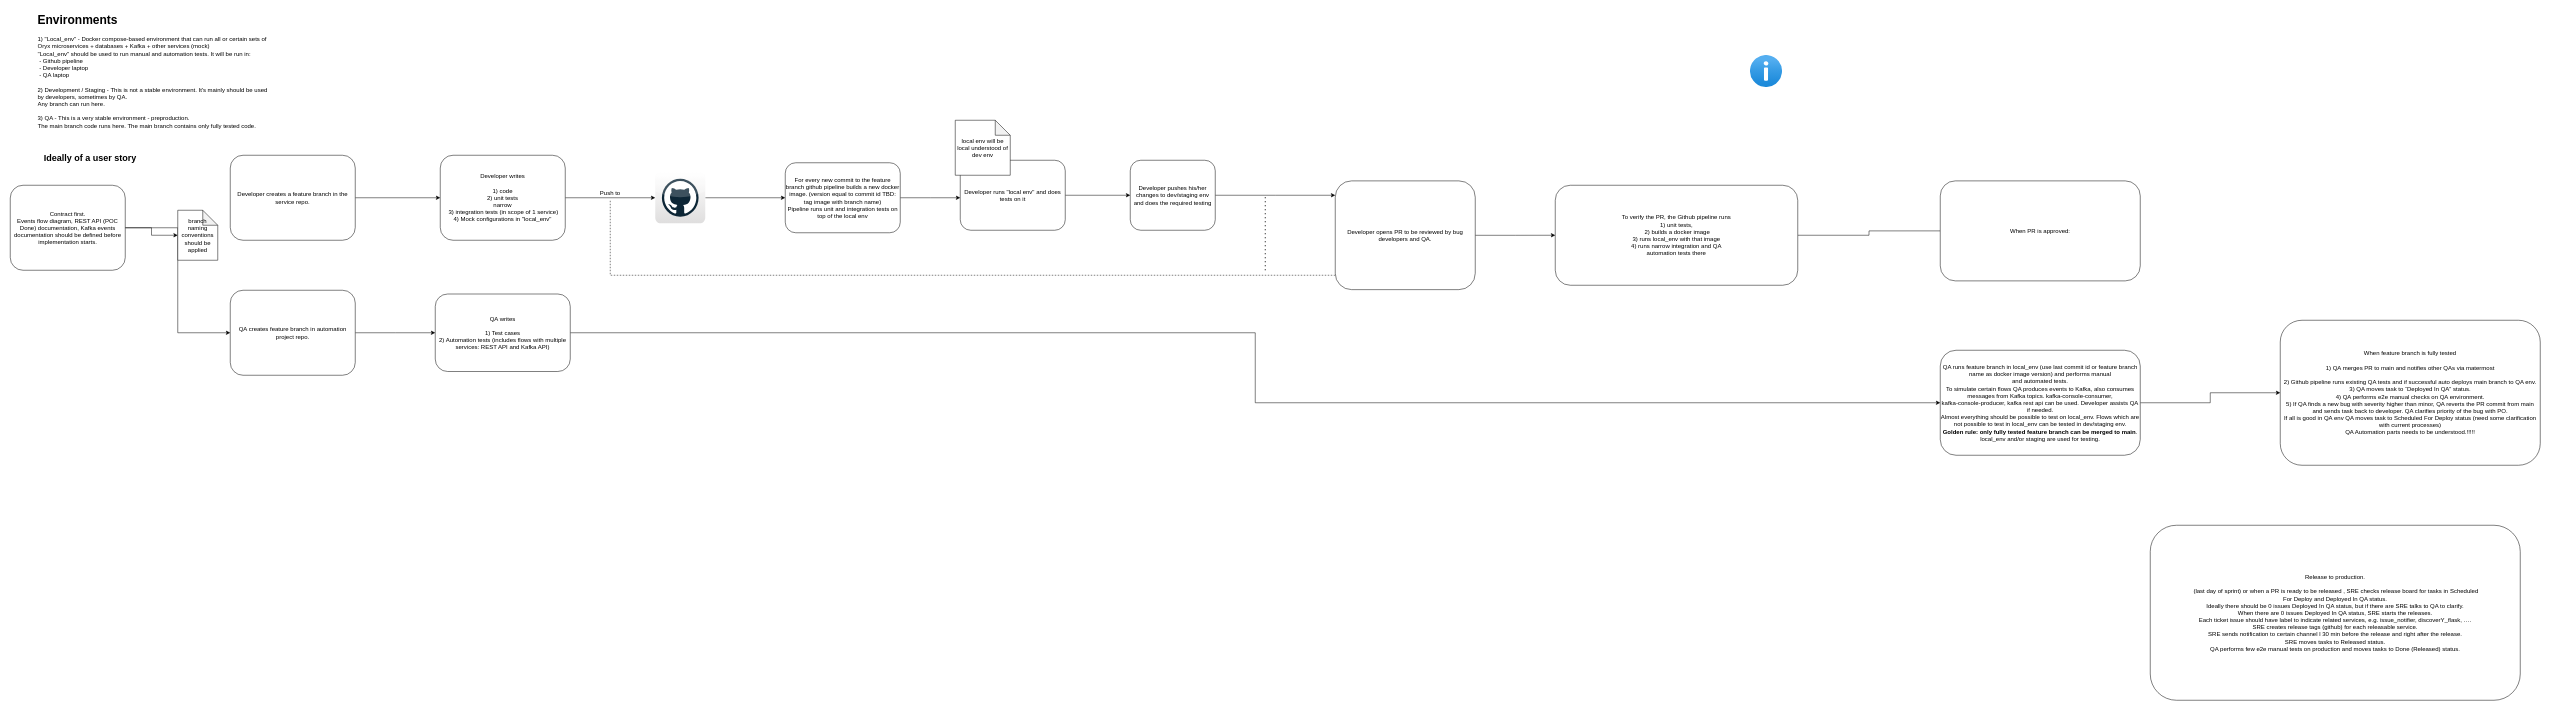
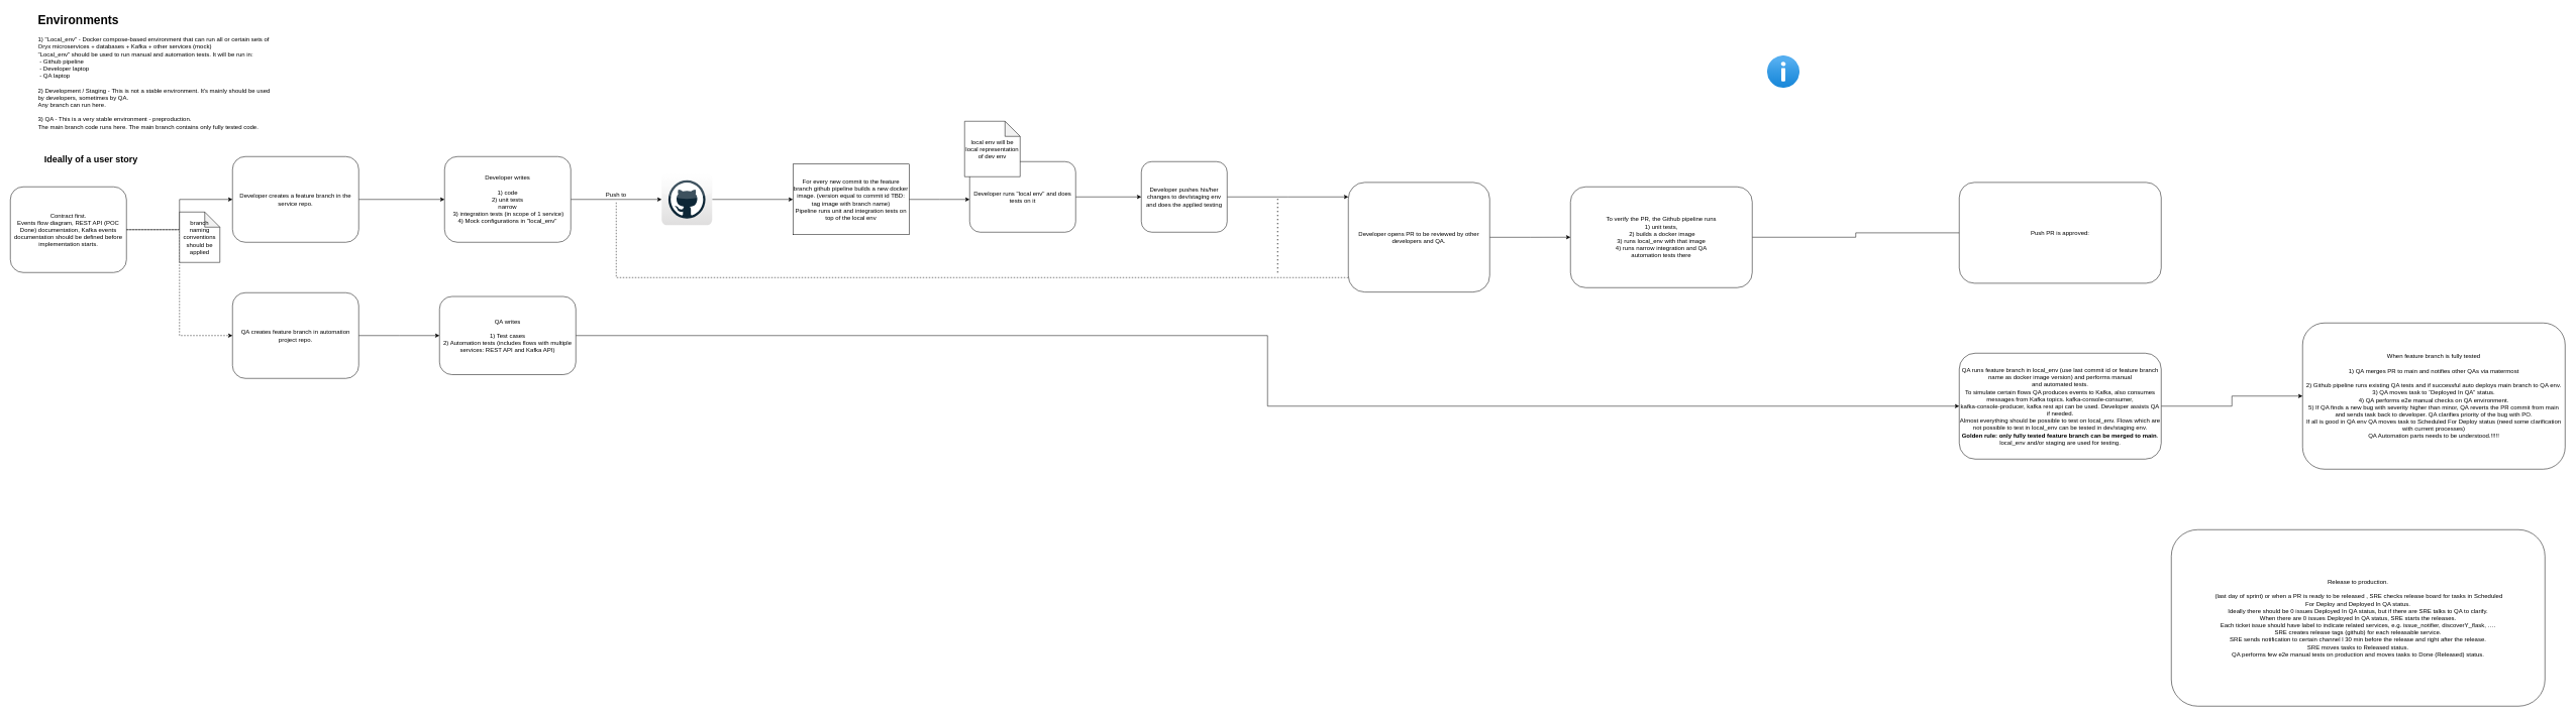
  <mxCell id="0" />
  <mxCell id="1" parent="0" />
  <mxCell id="2" value="&lt;h1&gt;Environments&amp;nbsp;&lt;/h1&gt;1) &quot;Local_env&quot; - Docker compose-based environment that can run all or certain sets of Oryx microservices + databases + Kafka + other services (mock)&lt;br&gt;&quot;Local_env&quot; should be used to run manual and automation tests. It will be run in:&lt;br&gt;&amp;nbsp;- Github pipeline&lt;br&gt;&amp;nbsp;- Developer laptop&lt;br&gt;&amp;nbsp;- QA laptop&lt;br&gt;&lt;br&gt;2) Development / Staging - This is not a stable environment. It's mainly should be used by developers, sometimes by QA.&lt;br&gt;Any branch can run here.&lt;br&gt;&lt;br&gt;3) QA - This is a very stable environment - preproduction.&lt;br&gt;The main branch code runs here. The main branch contains only fully tested code." style="text;html=1;spacing=5;spacingTop=-20;whiteSpace=wrap;overflow=hidden;rounded=0;" vertex="1" parent="1"><mxGeometry x="70" y="20" width="470" height="260" as="geometry" /></mxCell>
  <mxCell id="3" value="&lt;b&gt;&lt;font style=&quot;font-size: 18px;&quot;&gt;Ideally of a user story&lt;/font&gt;&lt;/b&gt;" style="text;html=1;align=center;verticalAlign=middle;whiteSpace=wrap;rounded=0;" vertex="1" parent="1"><mxGeometry x="20" y="300" width="320" height="30" as="geometry" /></mxCell>
- <mxCell id="4" style="edgeStyle=orthogonalEdgeStyle;rounded=0;orthogonalLoop=1;jettySize=auto;html=1;" edge="1" parent="1" source="5" target="11"><mxGeometry relative="1" as="geometry"><mxPoint x="450" y="455" as="targetPoint" /></mxGeometry></mxCell>
+ <mxCell id="4" style="edgeStyle=orthogonalEdgeStyle;rounded=0;orthogonalLoop=1;jettySize=auto;html=1;" edge="1" parent="1" source="5" target="7"><mxGeometry relative="1" as="geometry"><mxPoint x="450" y="455" as="targetPoint" /></mxGeometry></mxCell>
  <mxCell id="5" value="Contract first.&lt;br&gt;Events flow diagram, REST API (POC Done) documentation, Kafka events documentation should be defined before implementation starts." style="rounded=1;whiteSpace=wrap;html=1;" vertex="1" parent="1"><mxGeometry x="20" y="370" width="230" height="170" as="geometry" /></mxCell>
  <mxCell id="6" style="edgeStyle=orthogonalEdgeStyle;rounded=0;orthogonalLoop=1;jettySize=auto;html=1;exitX=1;exitY=0.5;exitDx=0;exitDy=0;entryX=0;entryY=0.5;entryDx=0;entryDy=0;" edge="1" parent="1" source="7" target="13"><mxGeometry relative="1" as="geometry" /></mxCell>
  <mxCell id="7" value="Developer creates a feature branch in the service repo." style="rounded=1;whiteSpace=wrap;html=1;" vertex="1" parent="1"><mxGeometry x="460" y="310" width="250" height="170" as="geometry" /></mxCell>
- <mxCell id="8" style="edgeStyle=orthogonalEdgeStyle;rounded=0;orthogonalLoop=1;jettySize=auto;html=1;exitX=1;exitY=0.5;exitDx=0;exitDy=0;entryX=0;entryY=0.5;entryDx=0;entryDy=0;" edge="1" parent="1" source="5" target="10"><mxGeometry relative="1" as="geometry"><mxPoint x="360" y="550" as="targetPoint" /><mxPoint x="270" y="560" as="sourcePoint" /></mxGeometry></mxCell>
+ <mxCell id="8" style="edgeStyle=orthogonalEdgeStyle;rounded=0;orthogonalLoop=1;jettySize=auto;html=1;exitX=1;exitY=0.5;exitDx=0;exitDy=0;entryX=0;entryY=0.5;entryDx=0;entryDy=0;dashed=1;" edge="1" parent="1" source="5" target="10"><mxGeometry relative="1" as="geometry"><mxPoint x="360" y="550" as="targetPoint" /><mxPoint x="270" y="560" as="sourcePoint" /></mxGeometry></mxCell>
  <mxCell id="9" style="edgeStyle=orthogonalEdgeStyle;rounded=0;orthogonalLoop=1;jettySize=auto;html=1;exitX=1;exitY=0.5;exitDx=0;exitDy=0;" edge="1" parent="1" source="10"><mxGeometry relative="1" as="geometry"><mxPoint x="870" y="665" as="targetPoint" /></mxGeometry></mxCell>
  <mxCell id="10" value="QA creates feature branch in automation project repo." style="rounded=1;whiteSpace=wrap;html=1;" vertex="1" parent="1"><mxGeometry x="460" y="580" width="250" height="170" as="geometry" /></mxCell>
  <mxCell id="11" value="branch naming conventions should be applied" style="shape=note;whiteSpace=wrap;html=1;backgroundOutline=1;darkOpacity=0.05;" vertex="1" parent="1"><mxGeometry x="355" y="420" width="80" height="100" as="geometry" /></mxCell>
  <mxCell id="12" style="edgeStyle=orthogonalEdgeStyle;rounded=0;orthogonalLoop=1;jettySize=auto;html=1;" edge="1" parent="1" source="13" target="17"><mxGeometry relative="1" as="geometry" /></mxCell>
  <mxCell id="13" value="Developer writes&lt;br/&gt;&lt;br&gt;1) code&lt;br&gt;2) unit tests&lt;br/&gt;narrow&lt;br&gt;&amp;nbsp;3) integration tests (in scope of 1 service) &lt;br&gt;4) Mock configurations in &quot;local_env&quot;" style="rounded=1;whiteSpace=wrap;html=1;" vertex="1" parent="1"><mxGeometry x="880" y="310" width="250" height="170" as="geometry" /></mxCell>
  <mxCell id="14" style="edgeStyle=orthogonalEdgeStyle;rounded=0;orthogonalLoop=1;jettySize=auto;html=1;entryX=0;entryY=0.5;entryDx=0;entryDy=0;" edge="1" parent="1" source="15" target="35"><mxGeometry relative="1" as="geometry"><mxPoint x="3770" y="690" as="targetPoint" /></mxGeometry></mxCell>
  <mxCell id="15" value="QA writes&lt;br/&gt;&lt;br&gt;1) Test cases &lt;br&gt;2) Automation tests (includes flows with multiple services: REST API and Kafka API)" style="rounded=1;whiteSpace=wrap;html=1;arcSize=16;" vertex="1" parent="1"><mxGeometry x="870" y="587.5" width="270" height="155" as="geometry" /></mxCell>
  <mxCell id="16" style="edgeStyle=orthogonalEdgeStyle;rounded=0;orthogonalLoop=1;jettySize=auto;html=1;" edge="1" parent="1" source="17" target="20"><mxGeometry relative="1" as="geometry" /></mxCell>
  <mxCell id="17" value="" style="dashed=0;outlineConnect=0;html=1;align=center;labelPosition=center;verticalLabelPosition=bottom;verticalAlign=top;shape=mxgraph.webicons.github;gradientColor=#DFDEDE" vertex="1" parent="1"><mxGeometry x="1310" y="343.8" width="100" height="102.4" as="geometry" /></mxCell>
  <mxCell id="18" value="Push to" style="text;html=1;align=center;verticalAlign=middle;whiteSpace=wrap;rounded=0;" vertex="1" parent="1"><mxGeometry x="1190" y="370" width="60" height="30" as="geometry" /></mxCell>
  <mxCell id="19" style="edgeStyle=orthogonalEdgeStyle;rounded=0;orthogonalLoop=1;jettySize=auto;html=1;" edge="1" parent="1" source="20"><mxGeometry relative="1" as="geometry"><mxPoint x="1920" y="395" as="targetPoint" /></mxGeometry></mxCell>
- <mxCell id="20" value="For every new commit to the feature branch github pipeline builds a new docker image. (version equal to commit id TBD: tag image with branch name)&lt;br&gt;Pipeline runs unit and integration tests on top of the local env" style="rounded=1;whiteSpace=wrap;html=1;" vertex="1" parent="1"><mxGeometry x="1570" y="325" width="230" height="140" as="geometry" /></mxCell>
+ <mxCell id="20" value="For every new commit to the feature branch github pipeline builds a new docker image. (version equal to commit id TBD: tag image with branch name)&lt;br&gt;Pipeline runs unit and integration tests on top of the local env" style="whiteSpace=wrap;html=1;rounded=0;" vertex="1" parent="1"><mxGeometry x="1570" y="325" width="230" height="140" as="geometry" /></mxCell>
  <mxCell id="21" value="" style="edgeStyle=orthogonalEdgeStyle;rounded=0;orthogonalLoop=1;jettySize=auto;html=1;" edge="1" parent="1" source="22" target="25"><mxGeometry relative="1" as="geometry" /></mxCell>
  <mxCell id="22" value="Developer runs &quot;local env&quot; and does tests on it" style="rounded=1;whiteSpace=wrap;html=1;" vertex="1" parent="1"><mxGeometry x="1920" y="320" width="210" height="140" as="geometry" /></mxCell>
- <mxCell id="23" value="local env will be local understood of dev env" style="shape=note;whiteSpace=wrap;html=1;backgroundOutline=1;darkOpacity=0.05;" vertex="1" parent="1"><mxGeometry x="1910" y="240" width="110" height="110" as="geometry" /></mxCell>
+ <mxCell id="23" value="local env will be local representation of dev env" style="shape=note;whiteSpace=wrap;html=1;backgroundOutline=1;darkOpacity=0.05;" vertex="1" parent="1"><mxGeometry x="1910" y="240" width="110" height="110" as="geometry" /></mxCell>
  <mxCell id="24" style="edgeStyle=orthogonalEdgeStyle;rounded=0;orthogonalLoop=1;jettySize=auto;html=1;" edge="1" parent="1" source="25"><mxGeometry relative="1" as="geometry"><mxPoint x="2670" y="390" as="targetPoint" /></mxGeometry></mxCell>
- <mxCell id="25" value="Developer pushes his/her changes to dev/staging env and does the required testing" style="whiteSpace=wrap;html=1;rounded=1;" vertex="1" parent="1"><mxGeometry x="2260" y="320" width="170" height="140" as="geometry" /></mxCell>
+ <mxCell id="25" value="Developer pushes his/her changes to dev/staging env and does the applied testing" style="whiteSpace=wrap;html=1;rounded=1;" vertex="1" parent="1"><mxGeometry x="2260" y="320" width="170" height="140" as="geometry" /></mxCell>
  <mxCell id="26" value="" style="endArrow=none;dashed=1;html=1;rounded=0;entryX=0.5;entryY=1;entryDx=0;entryDy=0;" edge="1" parent="1" target="18"><mxGeometry width="50" height="50" relative="1" as="geometry"><mxPoint x="2670" y="550" as="sourcePoint" /><mxPoint x="1600" y="600" as="targetPoint" /><Array as="points"><mxPoint x="1220" y="550" /></Array></mxGeometry></mxCell>
  <mxCell id="27" value="" style="endArrow=none;dashed=1;html=1;dashPattern=1 3;strokeWidth=2;rounded=0;" edge="1" parent="1"><mxGeometry width="50" height="50" relative="1" as="geometry"><mxPoint x="2530" y="540" as="sourcePoint" /><mxPoint x="2530" y="390" as="targetPoint" /></mxGeometry></mxCell>
  <mxCell id="28" value="" style="edgeStyle=orthogonalEdgeStyle;rounded=0;orthogonalLoop=1;jettySize=auto;html=1;" edge="1" parent="1" source="29" target="31"><mxGeometry relative="1" as="geometry" /></mxCell>
- <mxCell id="29" value="Developer opens PR to be reviewed by bug developers and QA." style="rounded=1;whiteSpace=wrap;html=1;" vertex="1" parent="1"><mxGeometry x="2670" y="361.25" width="280" height="217.5" as="geometry" /></mxCell>
+ <mxCell id="29" value="Developer opens PR to be reviewed by other developers and QA." style="rounded=1;whiteSpace=wrap;html=1;" vertex="1" parent="1"><mxGeometry x="2670" y="361.25" width="280" height="217.5" as="geometry" /></mxCell>
  <mxCell id="30" style="edgeStyle=orthogonalEdgeStyle;rounded=0;orthogonalLoop=1;jettySize=auto;html=1;entryX=0;entryY=0.5;entryDx=0;entryDy=0;endArrow=none;" edge="1" parent="1" source="31" target="33"><mxGeometry relative="1" as="geometry" /></mxCell>
- <mxCell id="31" value="To verify the PR, the Github pipeline runs &lt;br&gt;1) unit tests,&lt;br&gt;&amp;nbsp;2) builds a docker image&lt;br&gt;3) runs local_env with that image&lt;br&gt;4) runs narrow integration and QA&lt;br&gt;automation tests there" style="whiteSpace=wrap;html=1;rounded=1;" vertex="1" parent="1"><mxGeometry x="3110" y="370" width="485" height="200" as="geometry" /></mxCell>
+ <mxCell id="31" value="To verify the PR, the Github pipeline runs &lt;br&gt;1) unit tests,&lt;br&gt;&amp;nbsp;2) builds a docker image&lt;br&gt;3) runs local_env with that image&lt;br&gt;4) runs narrow integration and QA&lt;br&gt;automation tests there" style="whiteSpace=wrap;html=1;rounded=1;" vertex="1" parent="1"><mxGeometry x="3110" y="370" width="360" height="200" as="geometry" /></mxCell>
  <mxCell id="32" value="" style="image;aspect=fixed;html=1;points=[];align=center;fontSize=12;image=img/lib/azure2/general/Information.svg;" vertex="1" parent="1"><mxGeometry x="3500" y="110" width="64" height="64" as="geometry" /></mxCell>
- <mxCell id="33" value="When PR is approved:" style="rounded=1;whiteSpace=wrap;html=1;" vertex="1" parent="1"><mxGeometry x="3880" y="361.25" width="400" height="200" as="geometry" /></mxCell>
+ <mxCell id="33" value="Push PR is approved:" style="rounded=1;whiteSpace=wrap;html=1;" vertex="1" parent="1"><mxGeometry x="3880" y="361.25" width="400" height="200" as="geometry" /></mxCell>
  <mxCell id="34" style="edgeStyle=orthogonalEdgeStyle;rounded=0;orthogonalLoop=1;jettySize=auto;html=1;entryX=0;entryY=0.5;entryDx=0;entryDy=0;" edge="1" parent="1" source="35" target="36"><mxGeometry relative="1" as="geometry" /></mxCell>
  <mxCell id="35" value="QA runs feature branch in local_env (use last commit id or feature branch name as docker image version) and performs manual&lt;br&gt;and automated tests. &lt;br&gt;To simulate certain flows QA produces events to Kafka, also consumes messages from Kafka topics. kafka-console-consumer,&lt;br/&gt;kafka-console-producer, kafka rest api can be used. Developer assists QA if needed.&lt;br/&gt;Almost everything should be possible to test on local_env. Flows which are not possible to test in local_env can be tested in dev/staging env.&lt;br/&gt;&lt;b&gt;Golden rule: only fully tested feature branch can be merged to main&lt;/b&gt;. local_env and/or staging are used for testing." style="rounded=1;whiteSpace=wrap;html=1;" vertex="1" parent="1"><mxGeometry x="3880" y="700" width="400" height="210" as="geometry" /></mxCell>
  <mxCell id="36" value="When feature branch is fully tested&lt;br&gt;&lt;br&gt;1) QA merges PR to main and notifies other QAs via matermost&lt;br&gt;&lt;br&gt;2) Github pipeline runs existing QA tests and if successful auto deploys main branch to QA env.&lt;br&gt;3) QA moves task to “Deployed In QA” status.&lt;br&gt;4) QA performs e2e manual checks on QA environment.&lt;br&gt;5) If QA finds a new bug with severity higher than minor, QA reverts the PR commit from main and sends task back to developer.&amp;nbsp;QA clarifies priority of the bug with PO.&lt;br&gt;If all is good in QA env QA moves task to Scheduled For Deploy status (need some clarification with current processes)&lt;br&gt;QA Automation parts needs to be understood.!!!!!" style="rounded=1;whiteSpace=wrap;html=1;" vertex="1" parent="1"><mxGeometry x="4560" y="640" width="520" height="290" as="geometry" /></mxCell>
  <mxCell id="37" value="Release to production.&lt;br&gt;&lt;br&gt;&amp;nbsp;(last day of sprint) or when a PR is ready to be released , SRE checks release board for tasks in Scheduled&lt;br/&gt;For Deploy and Deployed In QA status.&lt;br/&gt;Ideally there should be 0 issues Deployed In QA status, but if there are SRE talks to QA to clarify.&lt;br/&gt;When there are 0 issues Deployed In QA status, SRE starts the releases.&lt;br/&gt;Each ticket issue should have label to indicate related services, e.g. issue_notifier, discoverY_flask, ….&lt;br/&gt;SRE creates release tags (github) for each releasable service.&lt;br/&gt;SRE sends notification to certain channel l 30 min before the release and right after the release.&lt;br/&gt;SRE moves tasks to Released status.&lt;br/&gt;QA performs few e2e manual tests on production and moves tasks to Done (Released) status." style="rounded=1;whiteSpace=wrap;html=1;" vertex="1" parent="1"><mxGeometry x="4300" y="1050" width="740" height="350" as="geometry" /></mxCell>
